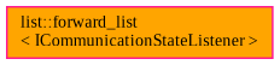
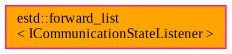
  digraph {
    rankdir=LR
    fontname="Liberation Serif"
-   n1 [color=deeppink fillcolor=orange fontname="Liberation Serif" fontsize=10 height=0.2 label="list::forward_list\l\< ICommunicationStateListener \>" shape=box style=filled width=0.4]
+   n1 [color=deeppink fillcolor=orange fontname="Liberation Serif" fontsize=10 height=0.2 label="estd::forward_list\l\< ICommunicationStateListener \>" shape=box style=filled width=0.4]
  }
